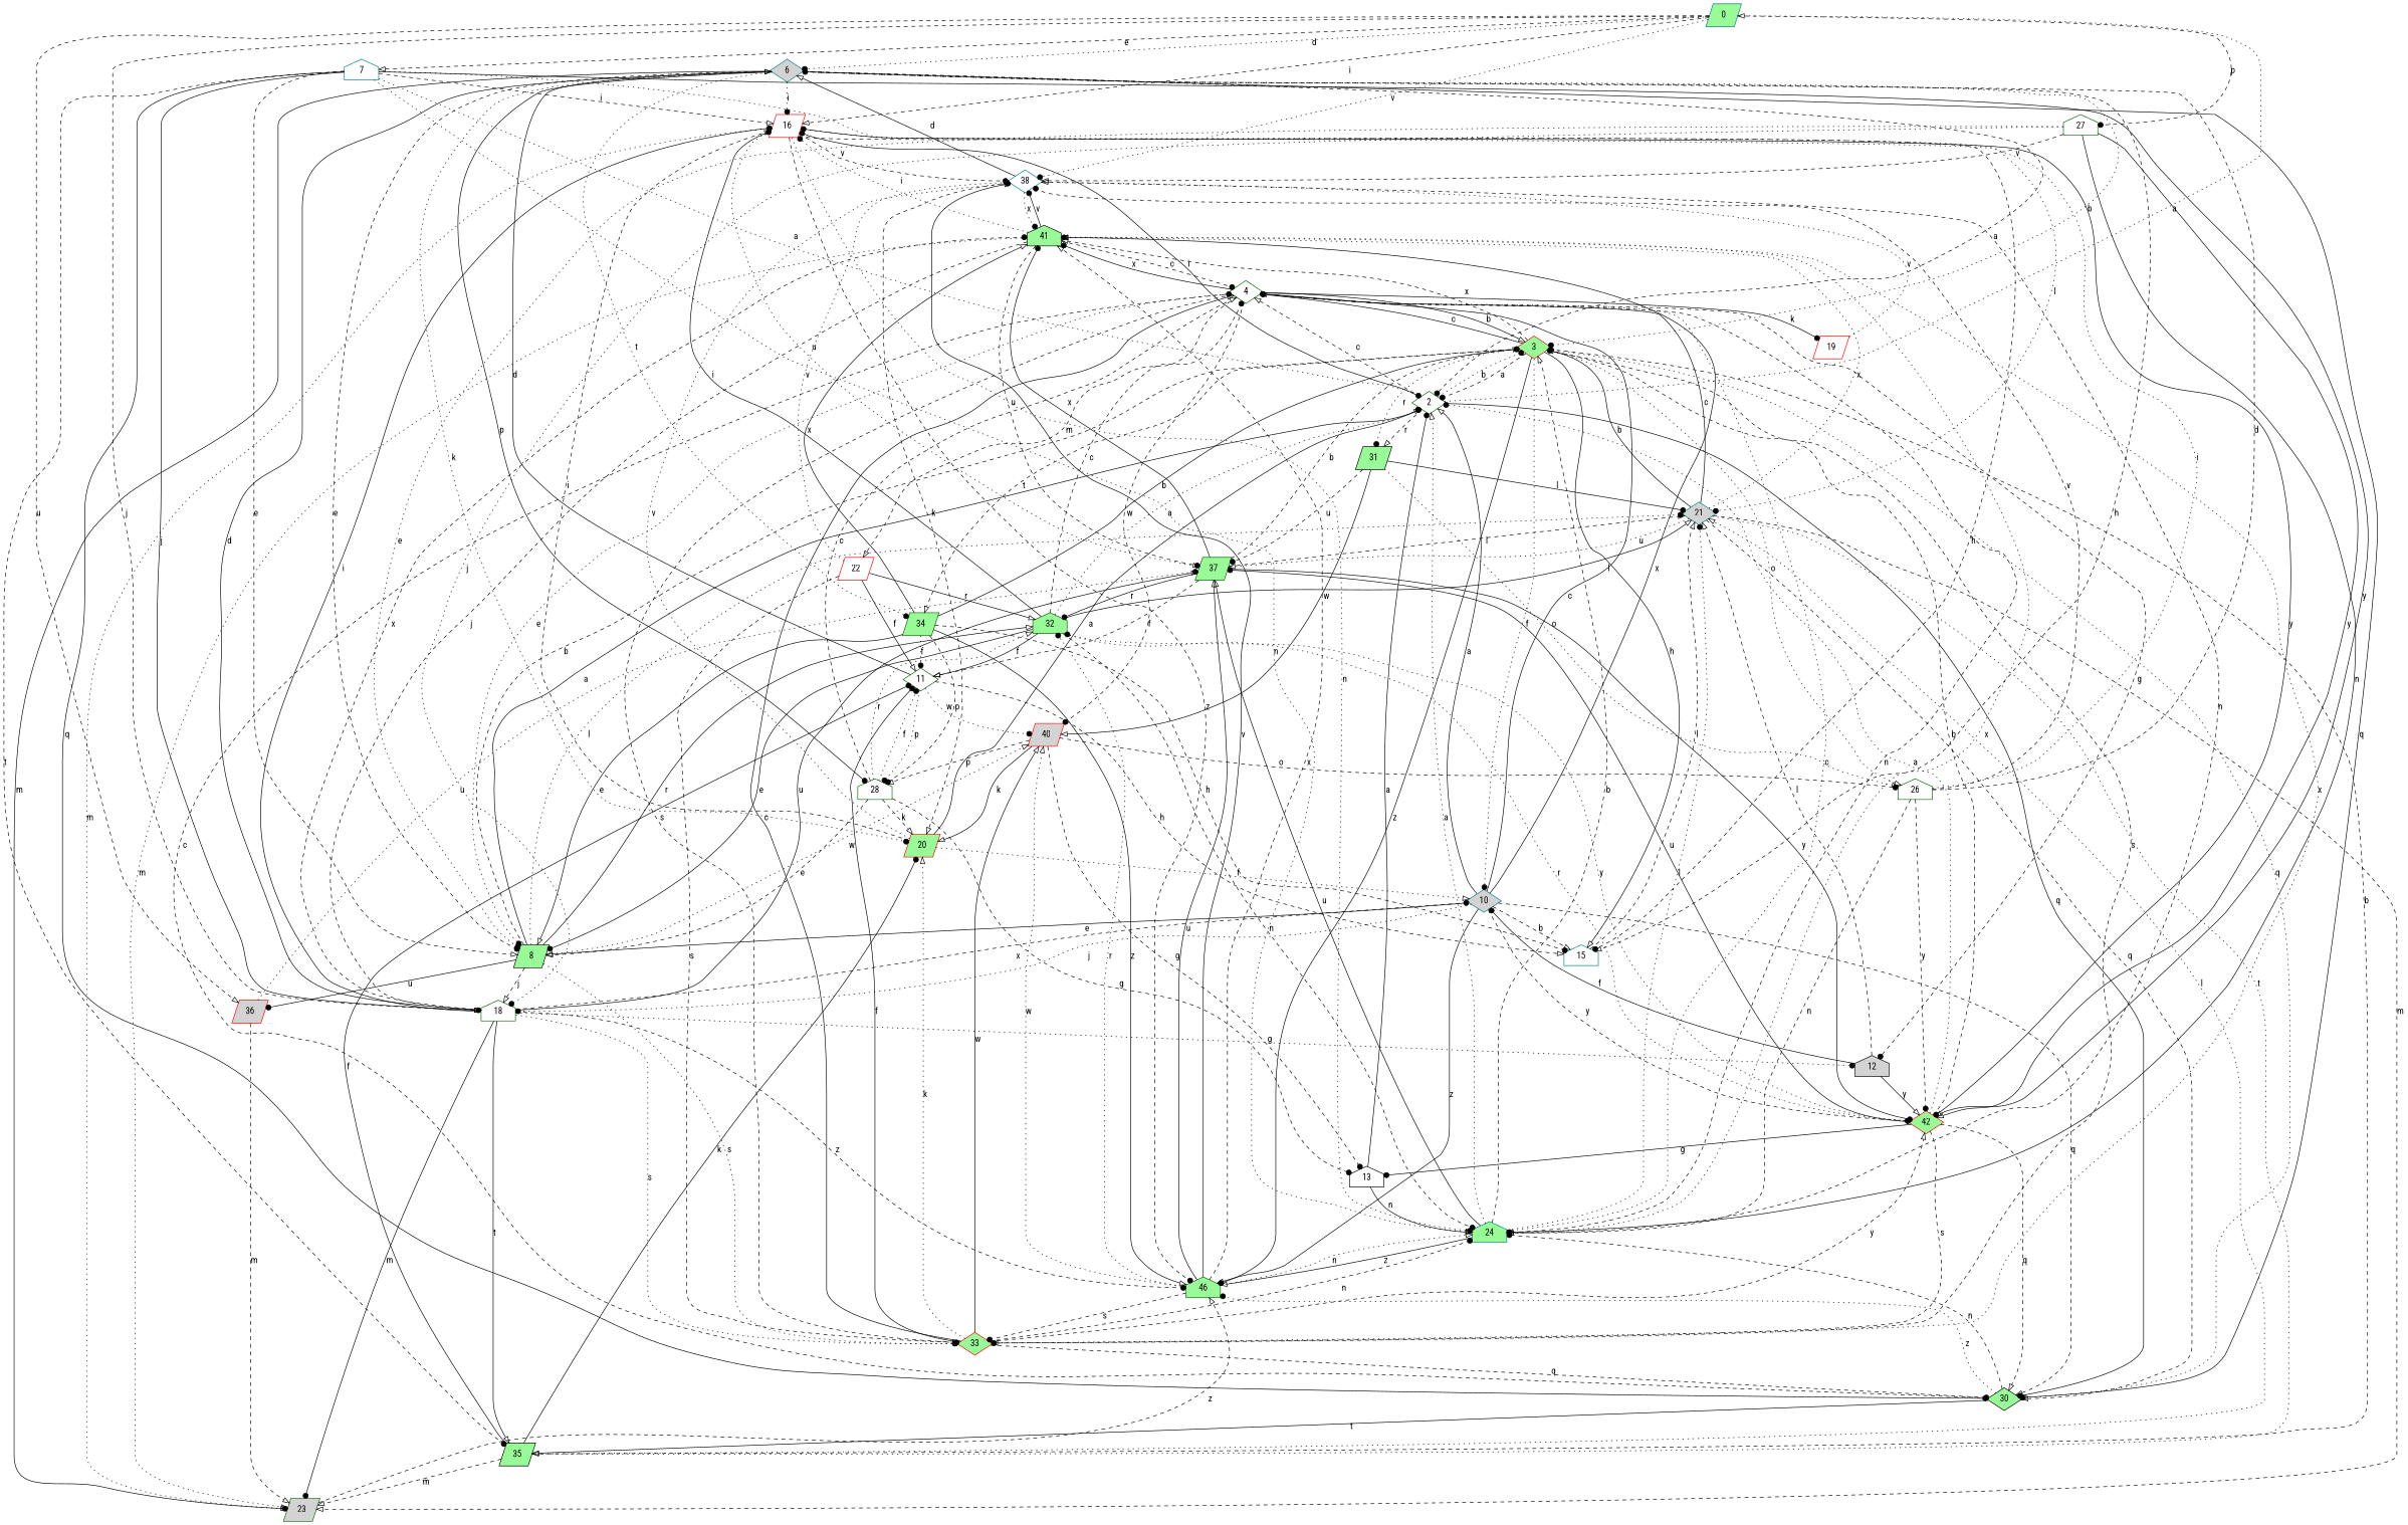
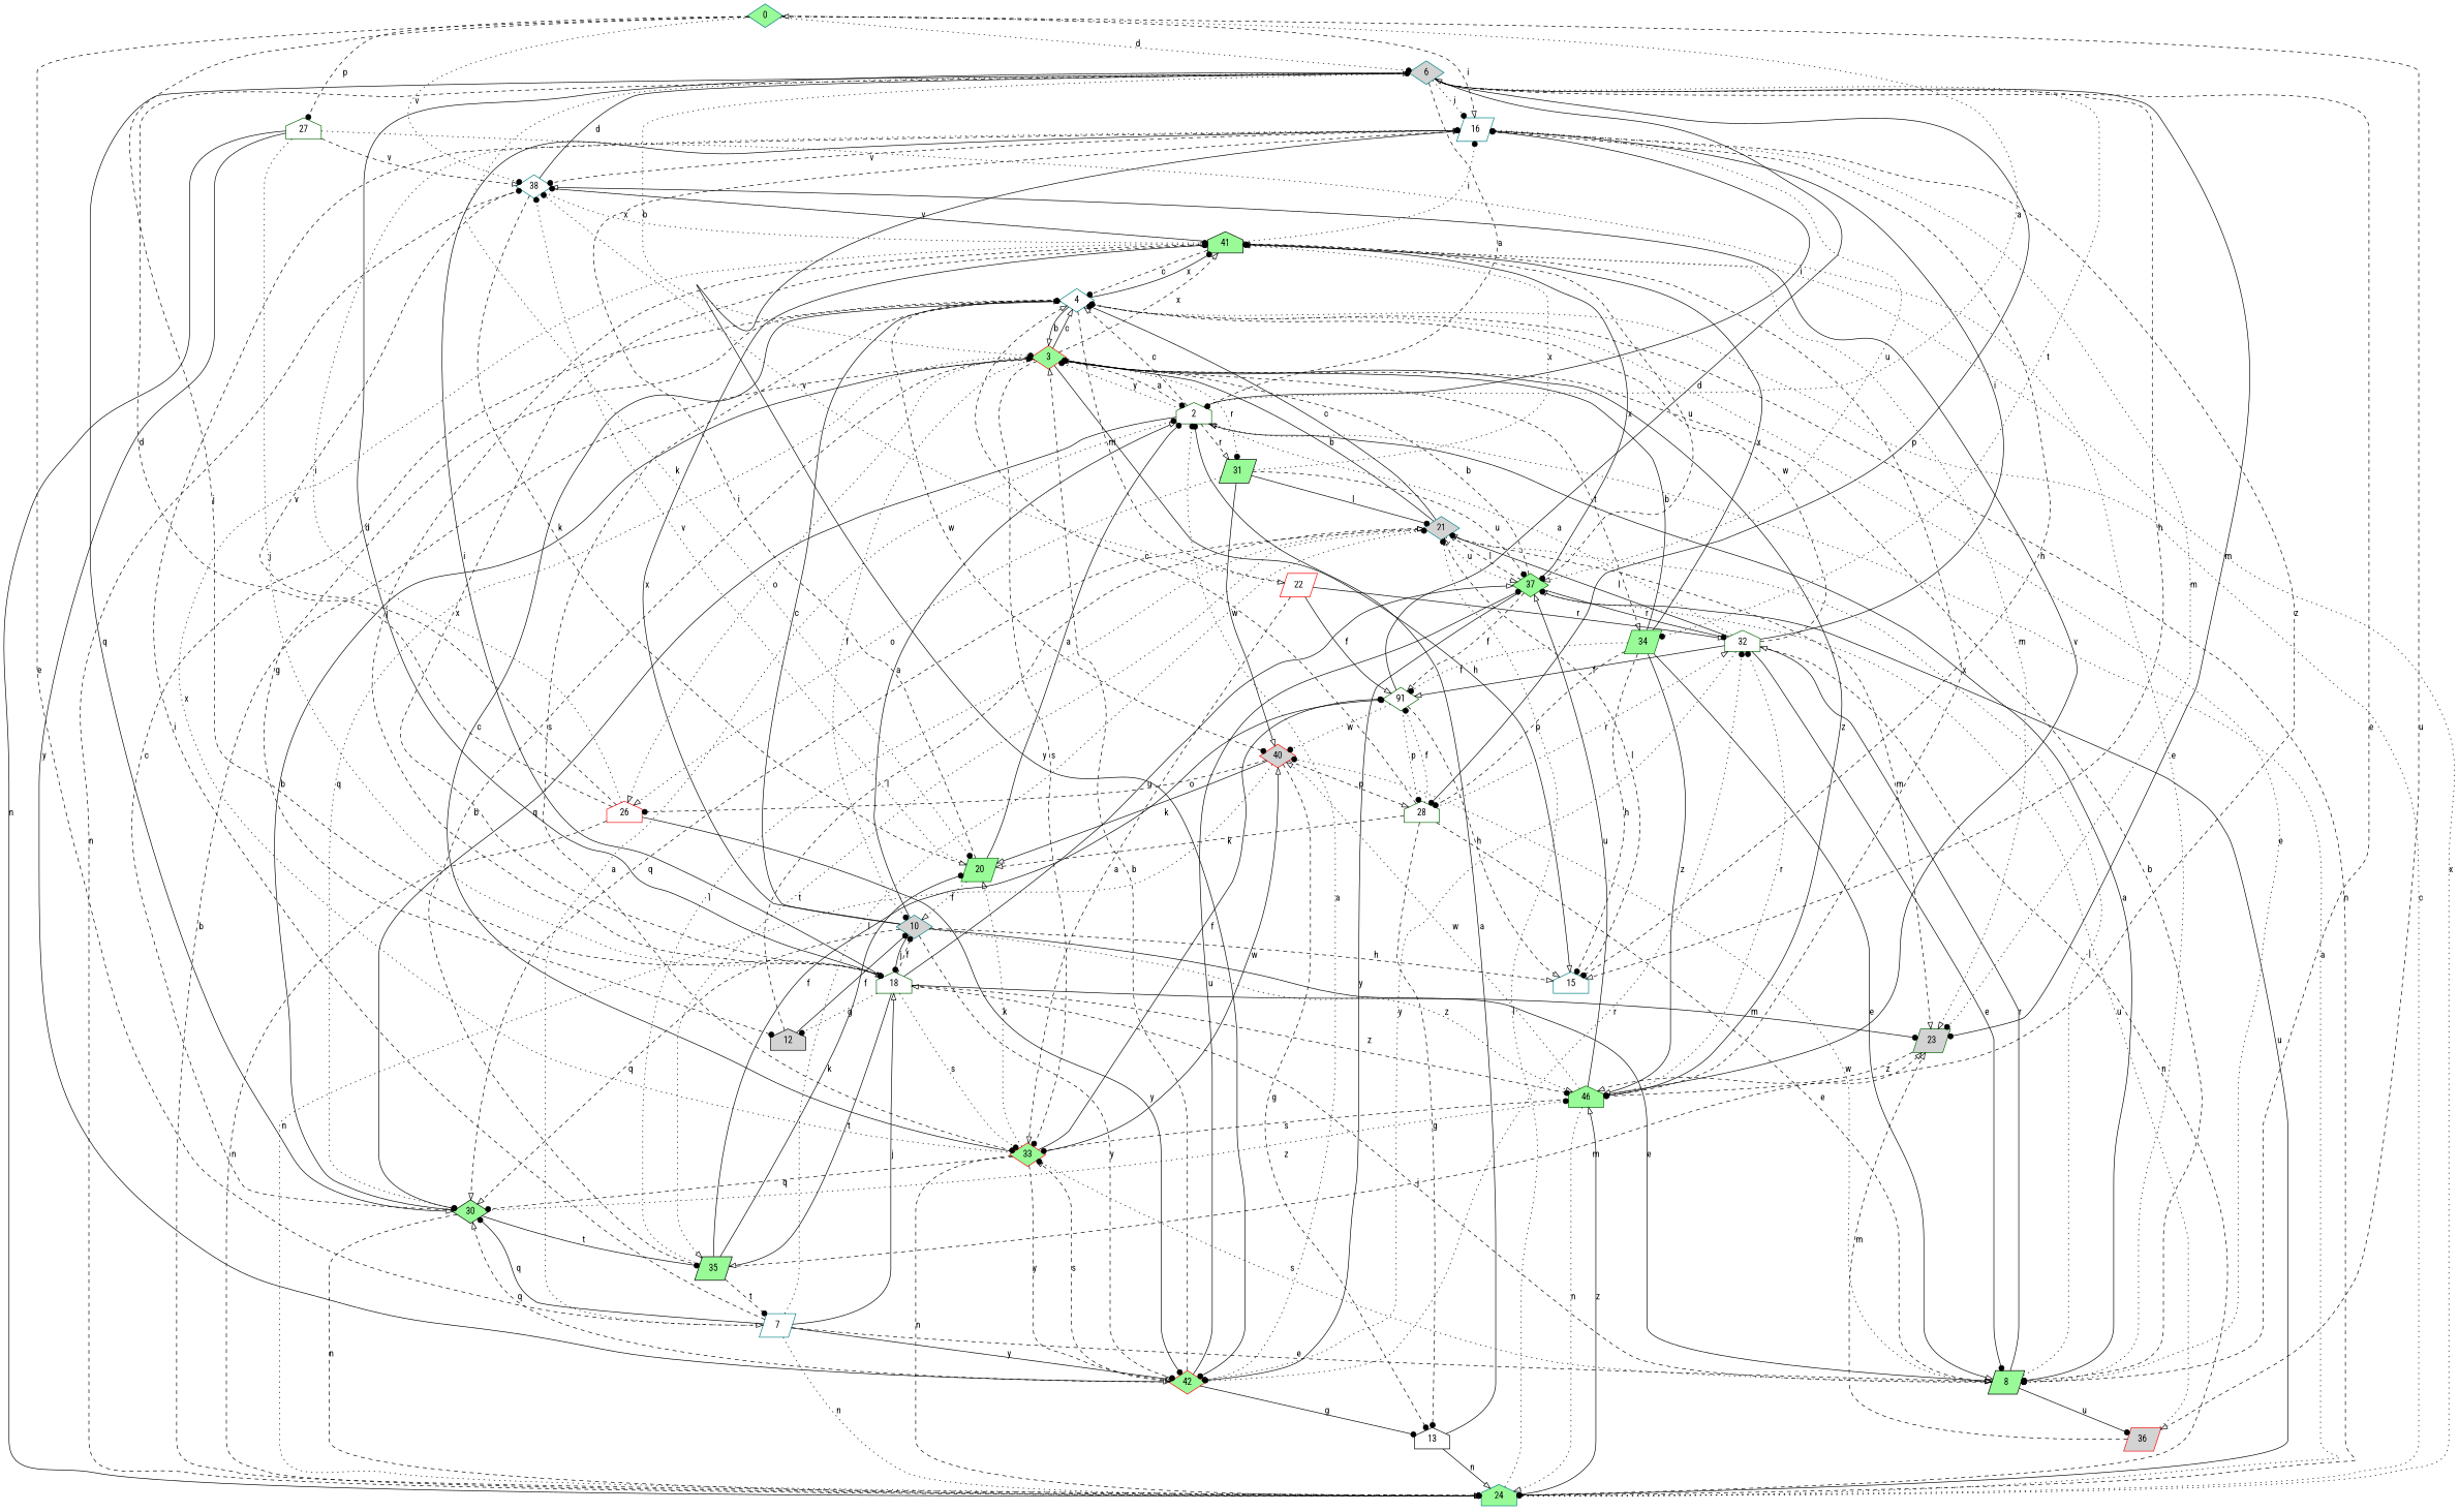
  strict digraph {
    fontname="Roboto Condensed"
    node [color=darkgreen fillcolor=palegreen fontname="Roboto Condensed" shape=house style=filled]
    edge [arrowhead=dot fontname="Roboto Condensed" style=dashed]
-   0 [color=teal shape=parallelogram]
+   0 [color=teal shape=diamond]
    6 [color=teal fillcolor=lightgrey shape=diamond]
-   7 [color=teal fillcolor=white]
-   16 [color=red fillcolor=white shape=parallelogram]
+   7 [color=teal fillcolor=white shape=parallelogram]
+   16 [color=teal fillcolor=white shape=parallelogram]
    18 [fillcolor=white]
    27 [fillcolor=white]
    36 [color=red fillcolor=lightgrey shape=parallelogram]
    38 [color=teal fillcolor=white shape=diamond]
-   2 [fillcolor=white shape=diamond]
+   2 [fillcolor=white]
    3 [color=red shape=diamond]
    30 [color=black shape=diamond]
    15 [color=teal fillcolor=white]
    34 [shape=parallelogram]
    8 [color=black shape=parallelogram]
-   20 [color=red shape=parallelogram]
+   20 [shape=parallelogram]
    23 [fillcolor=lightgrey shape=parallelogram]
    28 [fillcolor=white]
    24 [color=teal]
    21 [color=teal fillcolor=lightgrey shape=diamond]
    35 [color=black shape=parallelogram]
    42 [color=red shape=diamond]
    46
-   37 [shape=parallelogram]
+   37 [shape=diamond]
    10 [color=teal fillcolor=lightgrey shape=diamond]
    33 [color=red shape=diamond]
    41 [color=black]
    12 [color=black fillcolor=lightgrey]
-   4 [fillcolor=white shape=diamond]
+   4 [color=teal fillcolor=white shape=diamond]
    31 [color=black shape=parallelogram]
-   26 [fillcolor=white]
-   19 [color=red fillcolor=white shape=parallelogram]
+   26 [color=red fillcolor=white]
    22 [color=red fillcolor=white shape=parallelogram]
-   40 [color=red fillcolor=lightgrey shape=parallelogram]
-   11 [fillcolor=white shape=diamond]
-   32
+   40 [color=red fillcolor=lightgrey shape=diamond]
+   11 [fillcolor=white shape=diamond label=91]
+   32 [fillcolor=white]
    13 [color=black fillcolor=white]
    0 -> 6 [label=d style=dotted]
    0 -> 7 [arrowhead=onormal label=e]
    0 -> 16 [arrowhead=onormal label=i]
    0 -> 18 [arrowhead=onormal label=j]
    0 -> 27 [label=p]
    0 -> 36 [arrowhead=onormal label=u]
    0 -> 38 [label=v style=dotted]
    6 -> 16 [label=i style=dotted]
    6 -> 2 [label=a]
    6 -> 3 [label=b style=dotted]
    6 -> 30 [arrowhead=onormal label=q style=solid]
    6 -> 15 [arrowhead=onormal label=h]
    6 -> 34 [label=t style=dotted]
    6 -> 8 [label=e]
    6 -> 20 [label=k style=dotted]
    6 -> 23 [label=m style=solid]
    6 -> 28 [label=p style=solid]
    7 -> 16 [arrowhead=onormal label=i]
    7 -> 18 [arrowhead=onormal label=j style=solid]
    7 -> 2 [label=a style=dotted]
    7 -> 30 [label=q style=solid]
    7 -> 8 [arrowhead=onormal label=e]
    7 -> 24 [arrowhead=onormal label=n style=dotted]
    7 -> 21 [label=l style=dotted]
-   7 -> 35 [label=t]
+   35 -> 7 [label=t]
    7 -> 42 [arrowhead=onormal label=y style=solid]
    16 -> 38 [label=v]
    16 -> 15 [label=h]
-   16 -> 23 [arrowhead=onormal label=m style=dotted]
-   16 -> 24 [label=n style=dotted]
+   16 -> 23 [label=m style=dotted]
+   40 -> 24 [label=n style=dotted]
    16 -> 42 [label=y style=solid]
    16 -> 46 [label=z]
    16 -> 37 [arrowhead=onormal label=u style=dotted]
-   18 -> 6 [arrowhead=onormal label=d style=solid]
+   6 -> 18 [arrowhead=onormal label=d style=solid]
    18 -> 16 [label=i style=solid]
    18 -> 23 [label=m style=solid]
    18 -> 35 [arrowhead=onormal label=t style=solid]
    18 -> 46 [label=z]
    18 -> 37 [arrowhead=onormal label=u style=solid]
-   18 -> 10 [label=x]
+   18 -> 10 [label=f]
    18 -> 33 [label=s style=dotted]
    18 -> 41 [label=x]
    18 -> 12 [label=g style=dotted]
    27 -> 18 [label=j style=dotted]
    27 -> 38 [arrowhead=onormal label=v]
    27 -> 8 [label=e style=dotted]
    27 -> 24 [label=n style=solid]
    27 -> 42 [arrowhead=onormal label=y style=solid]
    36 -> 23 [arrowhead=onormal label=m]
    36 -> 37 [label=u style=dotted]
    38 -> 6 [arrowhead=onormal label=d style=solid]
    38 -> 20 [arrowhead=onormal label=k]
    38 -> 24 [arrowhead=onormal label=n]
    38 -> 41 [label=x style=dotted]
    2 -> 0 [arrowhead=onormal label=a style=dotted]
    2 -> 16 [label=i style=solid]
-   2 -> 3 [label=b style=dotted]
+   2 -> 3 [label=y style=dotted]
    2 -> 30 [label=q style=solid]
    2 -> 4 [arrowhead=onormal label=c]
    2 -> 31 [arrowhead=onormal label=r]
    3 -> 2 [label=a]
    3 -> 30 [label=q style=dotted]
    3 -> 15 [arrowhead=onormal label=h style=solid]
    3 -> 34 [arrowhead=onormal label=t]
    3 -> 46 [label=z style=solid]
    3 -> 10 [label=f style=dotted]
    3 -> 33 [label=s]
    3 -> 41 [arrowhead=onormal label=x]
    3 -> 4 [arrowhead=onormal label=c style=solid]
    3 -> 31 [label=r style=dotted]
    3 -> 26 [arrowhead=onormal label=o style=dotted]
+   30 -> 3 [arrowhead=onormal label=b style=solid]
    30 -> 24 [label=n]
-   30 -> 35 [arrowhead=onormal label=t style=solid]
+   30 -> 35 [label=t style=solid]
    30 -> 46 [label=z style=dotted]
    30 -> 4 [label=c]
    15 -> 21 [arrowhead=onormal label=l]
    34 -> 3 [arrowhead=onormal label=b style=solid]
    34 -> 15 [label=h]
    34 -> 8 [arrowhead=onormal label=e style=solid]
    34 -> 28 [label=p]
    34 -> 46 [arrowhead=onormal label=z style=solid]
    34 -> 41 [arrowhead=onormal label=x style=solid]
    34 -> 11 [label=f style=dotted]
    8 -> 18 [arrowhead=onormal label=j]
    8 -> 36 [label=u style=solid]
-   8 -> 2 [label=a style=solid]
+   2 -> 8 [label=a style=solid]
    8 -> 3 [label=b]
    8 -> 21 [label=l style=dotted]
    8 -> 33 [label=s style=dotted]
-   8 -> 40 [arrowhead=onormal label=w style=dotted]
+   8 -> 40 [label=w style=dotted]
    8 -> 32 [arrowhead=onormal label=r style=solid]
    20 -> 16 [arrowhead=onormal label=i]
    20 -> 38 [label=v style=dotted]
    20 -> 2 [label=a style=solid]
    20 -> 10 [arrowhead=onormal label=f style=dotted]
    23 -> 46 [arrowhead=onormal label=z]
    28 -> 8 [arrowhead=onormal label=e]
    28 -> 20 [arrowhead=onormal label=k]
    28 -> 4 [arrowhead=onormal label=c]
    28 -> 11 [label=f style=dotted]
    28 -> 32 [arrowhead=onormal label=r style=dotted]
    28 -> 13 [label=g]
    24 -> 2 [arrowhead=onormal label=a style=dotted]
    24 -> 3 [arrowhead=onormal label=b]
    24 -> 21 [label=l style=dotted]
    24 -> 46 [arrowhead=onormal label=z style=solid]
    24 -> 37 [arrowhead=onormal label=u style=solid]
-   24 -> 41 [arrowhead=onormal label=x style=dotted]
+   24 -> 41 [label=x style=dotted]
    24 -> 4 [label=c style=dotted]
    21 -> 3 [label=b style=solid]
    21 -> 30 [arrowhead=onormal label=q]
    21 -> 23 [arrowhead=onormal label=m]
    21 -> 35 [arrowhead=onormal label=t style=dotted]
    21 -> 37 [arrowhead=onormal label=u style=dotted]
-   21 -> 41 [arrowhead=onormal label=x style=dotted]
+   31 -> 41 [arrowhead=onormal label=x style=dotted]
    21 -> 4 [label=c style=solid]
    35 -> 3 [label=b]
    35 -> 20 [label=k style=solid]
    35 -> 23 [arrowhead=onormal label=m]
    35 -> 21 [arrowhead=onormal label=l style=dotted]
    35 -> 11 [label=f style=solid]
    42 -> 2 [label=a style=dotted]
    42 -> 3 [arrowhead=onormal label=b]
    42 -> 30 [arrowhead=onormal label=q]
    42 -> 37 [label=u style=solid]
    42 -> 33 [arrowhead=onormal label=s]
    42 -> 32 [label=r style=dotted]
    42 -> 13 [label=g style=solid]
    46 -> 38 [arrowhead=onormal label=v style=solid]
    46 -> 24 [arrowhead=onormal label=n style=dotted]
    46 -> 37 [arrowhead=onormal label=u style=solid]
    46 -> 33 [label=s]
    46 -> 41 [arrowhead=onormal label=x]
    46 -> 40 [arrowhead=onormal label=w style=dotted]
    46 -> 32 [label=r style=dotted]
    37 -> 3 [label=b]
    37 -> 21 [arrowhead=onormal label=l]
    37 -> 42 [label=y style=solid]
    37 -> 41 [label=x style=solid]
    37 -> 11 [arrowhead=onormal label=f]
    37 -> 32 [label=r style=solid]
-   10 -> 18 [label=j style=dotted]
+   10 -> 18 [label=j style=solid]
    10 -> 2 [arrowhead=onormal label=a style=solid]
    10 -> 30 [arrowhead=onormal label=q]
-   10 -> 15 [arrowhead=onormal label=b]
+   10 -> 15 [arrowhead=onormal label=h]
    10 -> 8 [arrowhead=onormal label=e style=solid]
    10 -> 42 [label=y]
-   10 -> 46 [arrowhead=onormal label=z style=solid]
+   10 -> 46 [arrowhead=onormal label=z style=dotted]
    10 -> 41 [label=x style=solid]
    10 -> 4 [label=c style=solid]
    33 -> 30 [label=q]
    33 -> 20 [arrowhead=onormal label=k style=dotted]
    33 -> 24 [label=n]
    33 -> 42 [arrowhead=onormal label=y]
    33 -> 41 [arrowhead=onormal label=x style=dotted]
    33 -> 4 [arrowhead=onormal label=c style=solid]
    33 -> 40 [arrowhead=onormal label=w style=solid]
    33 -> 11 [label=f style=solid]
    41 -> 16 [label=i style=dotted]
    41 -> 18 [label=j]
    41 -> 38 [label=v style=solid]
    41 -> 23 [arrowhead=onormal label=m style=dotted]
    41 -> 37 [label=u]
    41 -> 4 [label=c]
    12 -> 21 [arrowhead=onormal label=l]
-   12 -> 42 [arrowhead=onormal label=y style=solid]
    12 -> 10 [label=f style=solid]
    4 -> 3 [arrowhead=onormal label=b style=solid]
    4 -> 8 [label=e style=dotted]
    4 -> 24 [label=n]
    4 -> 33 [label=s]
    4 -> 41 [label=x style=solid]
    4 -> 12 [label=g]
-   4 -> 19 [label=k style=solid]
    4 -> 22 [arrowhead=onormal label=m]
    4 -> 40 [label=w]
    31 -> 21 [label=l style=solid]
    31 -> 37 [label=u]
    31 -> 26 [arrowhead=onormal label=o style=dotted]
    31 -> 40 [arrowhead=onormal label=w style=solid]
    26 -> 6 [label=d]
    26 -> 16 [label=i style=dotted]
    26 -> 38 [label=v]
    26 -> 24 [arrowhead=onormal label=n]
-   26 -> 42 [label=y]
-   19 -> 38 [arrowhead=onormal label=v style=dotted]
+   26 -> 42 [label=y style=solid]
    22 -> 38 [label=v style=dotted]
-   22 -> 33 [arrowhead=onormal label=s]
+   22 -> 33 [arrowhead=onormal label=a]
    22 -> 11 [arrowhead=onormal label=f style=solid]
    22 -> 32 [arrowhead=onormal label=r style=solid]
    40 -> 20 [arrowhead=onormal label=k style=solid]
    40 -> 28 [arrowhead=onormal label=p]
    40 -> 26 [label=o]
    40 -> 13 [label=g]
    11 -> 6 [arrowhead=onormal label=d style=solid]
    11 -> 15 [arrowhead=onormal label=h]
    11 -> 28 [label=p style=dotted]
    11 -> 40 [label=w style=dotted]
    32 -> 16 [label=i style=solid]
    32 -> 2 [arrowhead=onormal label=a style=dotted]
    32 -> 8 [label=e style=solid]
    32 -> 24 [label=n]
    32 -> 21 [arrowhead=onormal label=l style=solid]
    32 -> 42 [label=y style=dotted]
-   32 -> 4 [label=c]
+   32 -> 4 [label=w]
    32 -> 11 [arrowhead=onormal label=f style=solid]
    13 -> 2 [label=a style=solid]
    13 -> 24 [arrowhead=onormal label=n style=solid]
  }
